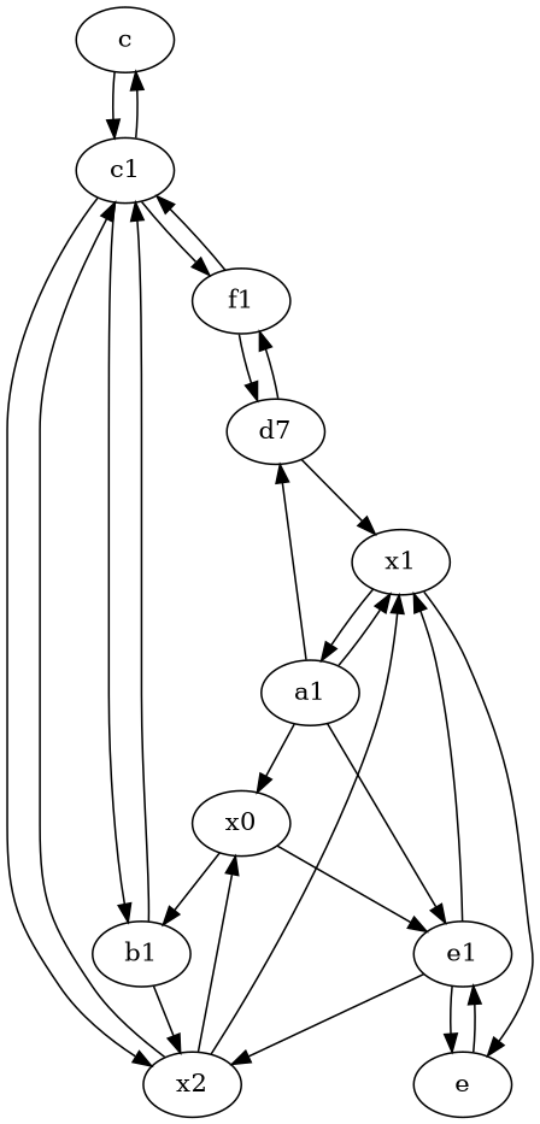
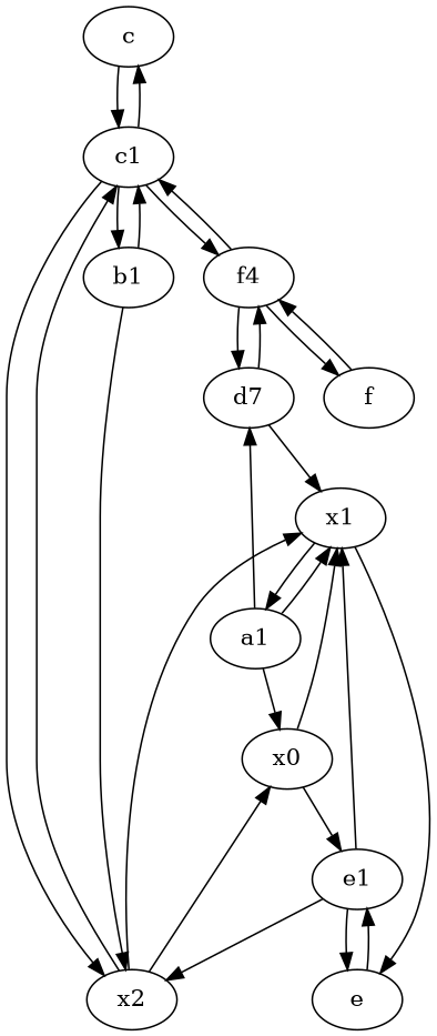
  digraph {
    c
    c1
    x2
    b1
-   f1
+   f1 [label=f4]
    n6 [label=d7]
    a1
    e1
    x1
    x0
    e
+   f
    c -> c1
    c1 -> c
    c1 -> x2
    c1 -> b1
    c1 -> f1
    x2 -> c1
    x2 -> x1
    x2 -> x0
    b1 -> c1
    b1 -> x2
    f1 -> c1
    f1 -> n6
+   f1 -> f
    n6 -> f1
    n6 -> x1
    a1 -> n6
-   a1 -> e1
    a1 -> x1
    a1 -> x0
    e1 -> x2
    e1 -> x1
    e1 -> e
    x1 -> a1
    x1 -> e
-   x0 -> b1
+   x0 -> x1
    x0 -> e1
    e -> e1
+   f -> f1
  }
